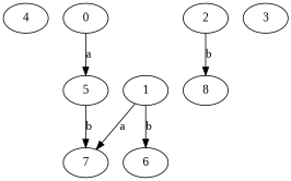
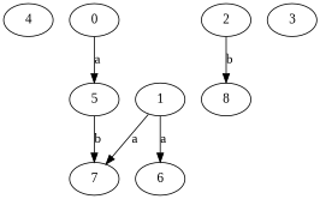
  strict digraph {
    fontname="Liberation Serif"
    node [fontname="Liberation Serif"]
    edge [fontname="Liberation Serif"]
    4
    0
    5
    7
    1
    6
    2
    8
    3
    0 -> 5 [label=a]
    5 -> 7 [label=b]
    1 -> 7 [label=a]
-   1 -> 6 [label=b]
+   1 -> 6 [label=a]
    2 -> 8 [label=b]
  }
